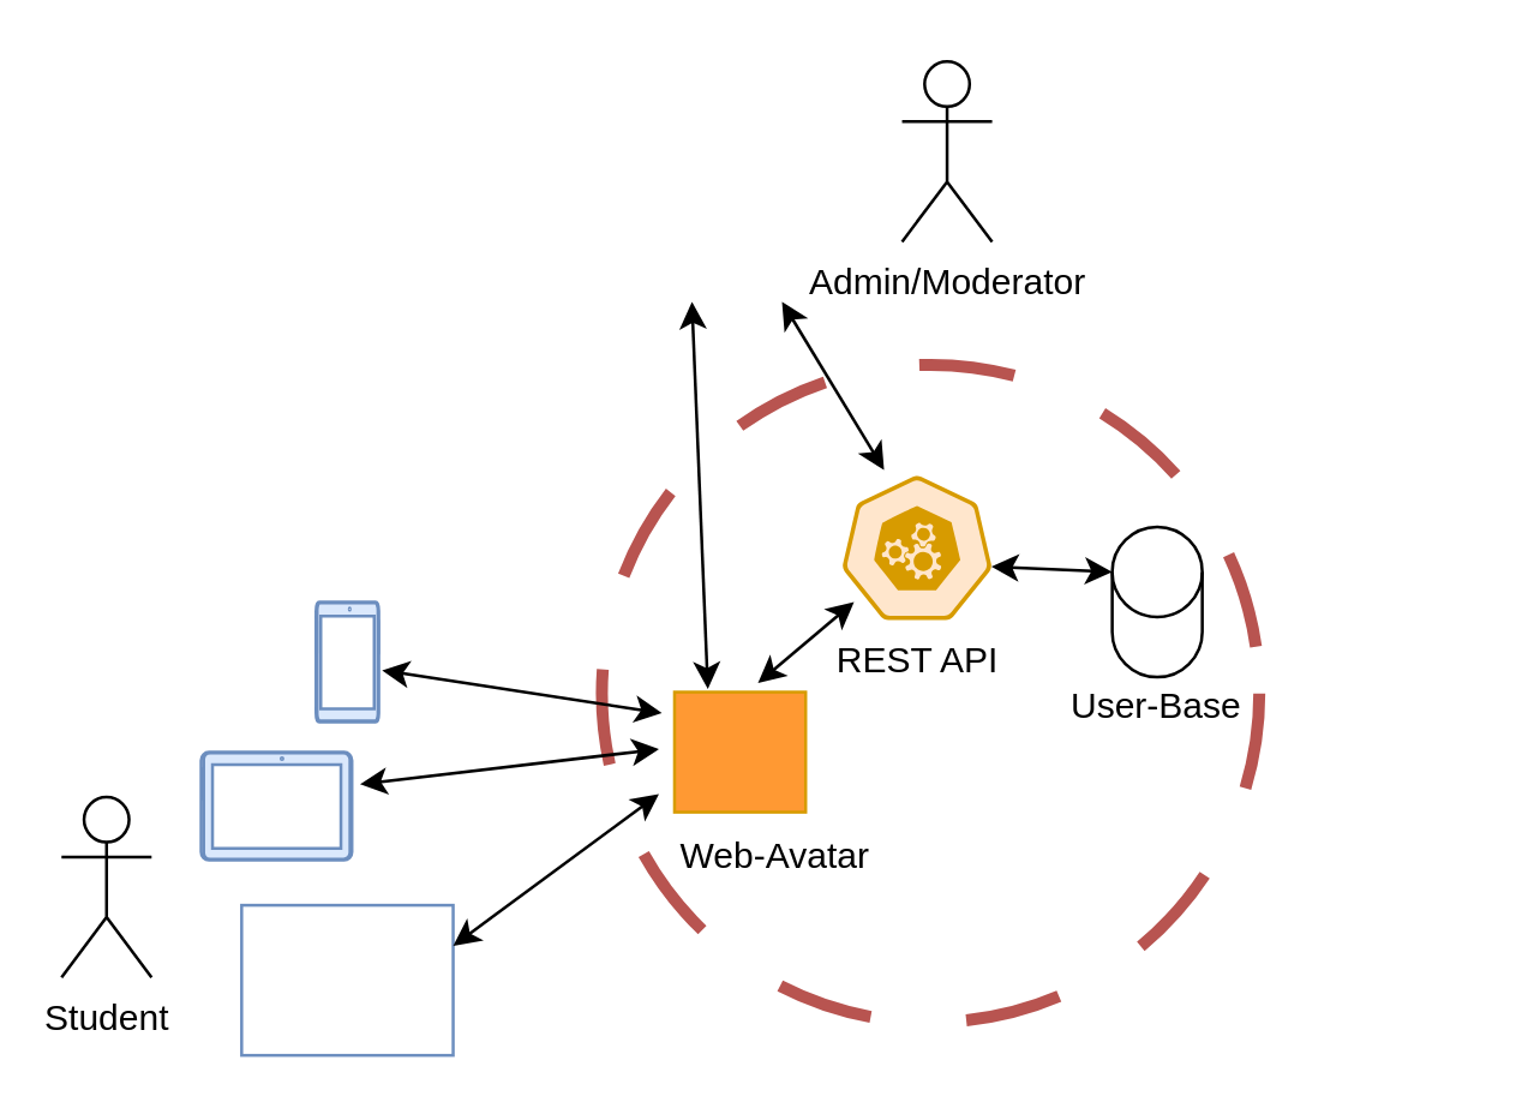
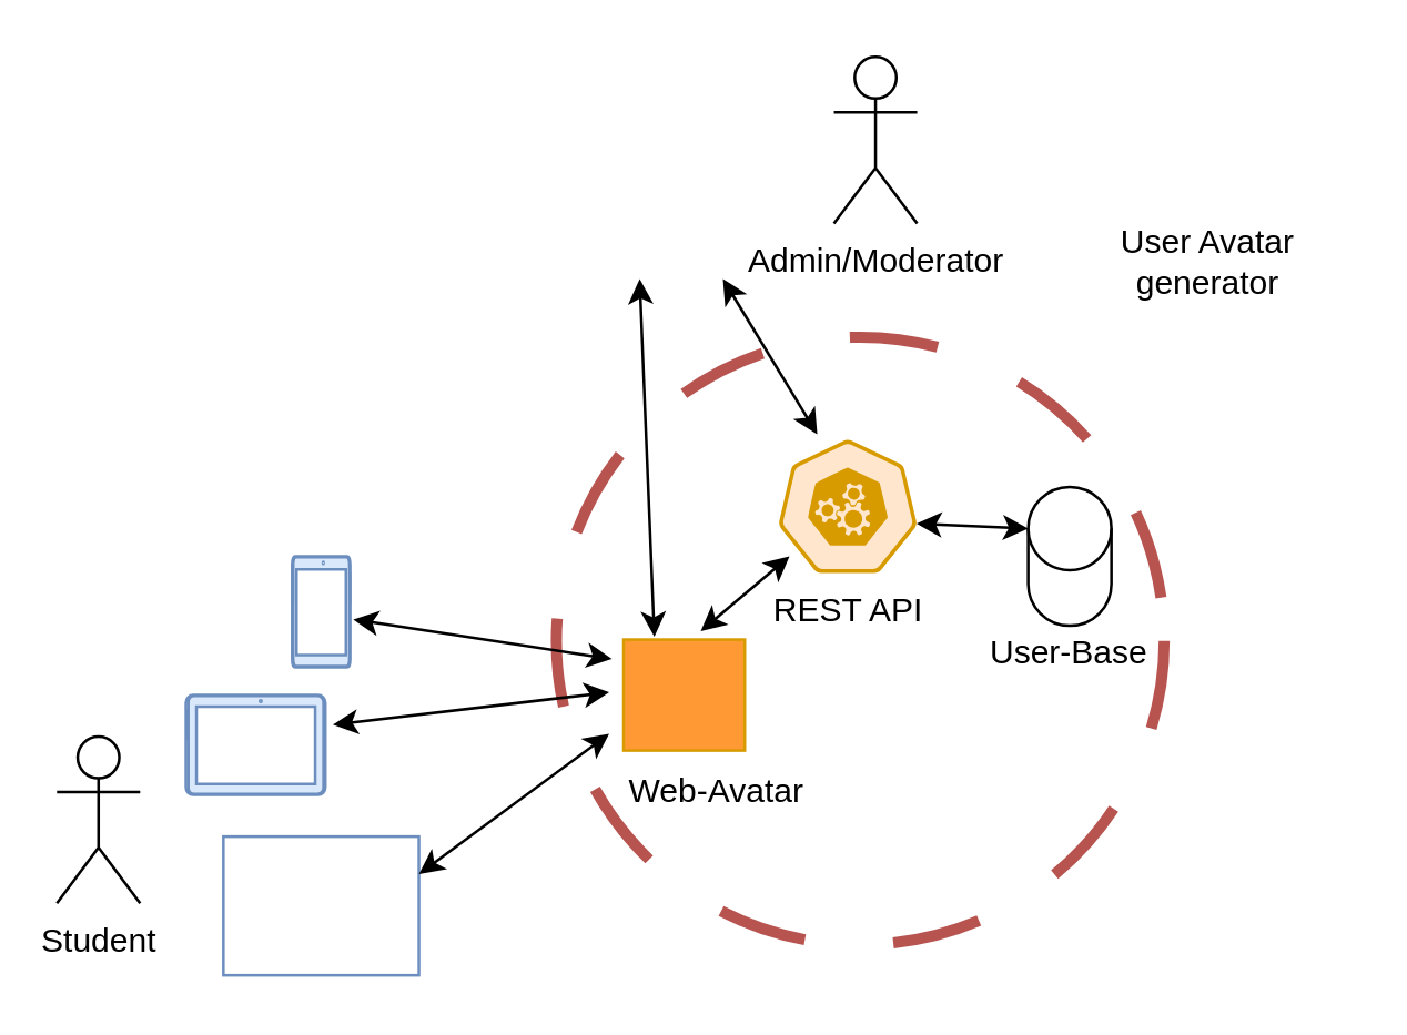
  <mxCell id="0" />
  <mxCell id="1" parent="0" />
  <mxCell id="2" value="" style="ellipse;whiteSpace=wrap;html=1;aspect=fixed;dashed=1;dashPattern=8 8;fillColor=none;strokeColor=#b85450;strokeWidth=4;" vertex="1" parent="1"><mxGeometry x="200" y="121" width="219" height="219" as="geometry" /></mxCell>
  <mxCell id="3" value="" style="shape=cylinder3;whiteSpace=wrap;html=1;boundedLbl=1;backgroundOutline=1;size=15;" vertex="1" parent="1"><mxGeometry x="370" y="175" width="30" height="50" as="geometry" /></mxCell>
  <mxCell id="4" value="REST API" style="aspect=fixed;sketch=0;html=1;dashed=0;whitespace=wrap;verticalLabelPosition=bottom;verticalAlign=top;fillColor=#ffe6cc;strokeColor=#d79b00;points=[[0.005,0.63,0],[0.1,0.2,0],[0.9,0.2,0],[0.5,0,0],[0.995,0.63,0],[0.72,0.99,0],[0.5,1,0],[0.28,0.99,0]];shape=mxgraph.kubernetes.icon2;prIcon=api" vertex="1" parent="1"><mxGeometry x="280" y="158" width="50" height="48" as="geometry" /></mxCell>
  <mxCell id="5" value="" style="group;fillColor=none;strokeColor=none;" vertex="1" connectable="0" parent="1"><mxGeometry x="200" y="230" width="90.2" height="71" as="geometry" /></mxCell>
  <mxCell id="6" value="&lt;div&gt;&lt;br&gt;&lt;/div&gt;&lt;div&gt;&lt;br&gt;&lt;/div&gt;&lt;div&gt;&lt;br&gt;&lt;/div&gt;&lt;div&gt;&lt;br&gt;&lt;/div&gt;&lt;div&gt;&lt;br&gt;&lt;/div&gt;" style="points=[];aspect=fixed;html=1;align=center;shadow=0;dashed=0;fillColor=#FF9933;strokeColor=#d79b00;shape=mxgraph.alibaba_cloud.cwh_cloud_web_hosting;" vertex="1" parent="5"><mxGeometry x="24.2" width="43.68" height="40" as="geometry" /></mxCell>
  <mxCell id="7" value="Web-Avatar" style="text;html=1;align=center;verticalAlign=middle;whiteSpace=wrap;rounded=0;" vertex="1" parent="5"><mxGeometry x="13" y="40" width="90.2" height="30" as="geometry" /></mxCell>
  <mxCell id="8" value="" style="verticalLabelPosition=bottom;verticalAlign=top;html=1;shadow=0;dashed=0;strokeWidth=1;shape=mxgraph.android.tab2;strokeColor=#6c8ebf;direction=north;fillColor=#dae8fc;" vertex="1" parent="1"><mxGeometry x="66.48" y="250" width="50.25" height="36" as="geometry" /></mxCell>
  <mxCell id="9" value="" style="verticalLabelPosition=bottom;verticalAlign=top;html=1;shadow=0;dashed=0;strokeWidth=1;shape=mxgraph.android.tab2;strokeColor=#6c8ebf;direction=north;fillColor=#dae8fc;" vertex="1" parent="1"><mxGeometry x="104.78" y="200" width="20.91" height="40" as="geometry" /></mxCell>
  <mxCell id="10" value="" style="shape=mxgraph.networks2.icon;aspect=fixed;fillColor=none;strokeColor=#6c8ebf;network2IconShadow=1;network2bgFillColor=none;network2Icon=mxgraph.networks2.pc;network2IconYOffset=-0.059;network2IconW=1.0;network2IconH=0.71;" vertex="1" parent="1"><mxGeometry x="80" y="301" width="70.46" height="50" as="geometry" /></mxCell>
  <mxCell id="11" value="User-Base" style="text;html=1;align=center;verticalAlign=middle;whiteSpace=wrap;rounded=0;" vertex="1" parent="1"><mxGeometry x="355" y="220" width="60" height="30" as="geometry" /></mxCell>
  <mxCell id="12" value="Student" style="shape=umlActor;verticalLabelPosition=bottom;verticalAlign=top;html=1;outlineConnect=0;" vertex="1" parent="1"><mxGeometry x="20" y="265" width="30" height="60" as="geometry" /></mxCell>
  <mxCell id="13" value="Admin/Moderator" style="shape=umlActor;verticalLabelPosition=bottom;verticalAlign=top;html=1;outlineConnect=0;" vertex="1" parent="1"><mxGeometry x="300" y="20" width="30" height="60" as="geometry" /></mxCell>
  <mxCell id="14" value="" style="endArrow=classic;startArrow=classic;html=1;rounded=0;" edge="1" parent="1"><mxGeometry width="50" height="50" relative="1" as="geometry"><mxPoint x="284" y="200" as="sourcePoint" /><mxPoint x="252" y="227" as="targetPoint" /></mxGeometry></mxCell>
  <mxCell id="15" value="" style="endArrow=classic;startArrow=classic;html=1;rounded=0;exitX=0.995;exitY=0.63;exitDx=0;exitDy=0;exitPerimeter=0;entryX=0;entryY=0;entryDx=0;entryDy=15;entryPerimeter=0;" edge="1" parent="1" source="4" target="3"><mxGeometry width="50" height="50" relative="1" as="geometry"><mxPoint x="298" y="210" as="sourcePoint" /><mxPoint x="270" y="250" as="targetPoint" /></mxGeometry></mxCell>
  <mxCell id="16" value="" style="endArrow=classic;startArrow=classic;html=1;rounded=0;exitX=1;exitY=0.27;exitDx=0;exitDy=0;exitPerimeter=0;" edge="1" parent="1" source="10"><mxGeometry width="50" height="50" relative="1" as="geometry"><mxPoint x="110" y="370" as="sourcePoint" /><mxPoint x="219" y="264" as="targetPoint" /></mxGeometry></mxCell>
  <mxCell id="17" value="" style="endArrow=classic;startArrow=classic;html=1;rounded=0;exitX=0.703;exitY=1.054;exitDx=0;exitDy=0;exitPerimeter=0;" edge="1" parent="1" source="8"><mxGeometry width="50" height="50" relative="1" as="geometry"><mxPoint x="190" y="375" as="sourcePoint" /><mxPoint x="219" y="249" as="targetPoint" /></mxGeometry></mxCell>
  <mxCell id="18" value="" style="endArrow=classic;startArrow=classic;html=1;rounded=0;exitX=0.431;exitY=1.053;exitDx=0;exitDy=0;exitPerimeter=0;" edge="1" parent="1" source="9"><mxGeometry width="50" height="50" relative="1" as="geometry"><mxPoint x="240" y="300" as="sourcePoint" /><mxPoint x="220" y="237" as="targetPoint" /></mxGeometry></mxCell>
  <mxCell id="19" value="" style="endArrow=classic;startArrow=classic;html=1;rounded=0;entryX=0.254;entryY=-0.026;entryDx=0;entryDy=0;entryPerimeter=0;" edge="1" parent="1" target="6"><mxGeometry width="50" height="50" relative="1" as="geometry"><mxPoint x="230" y="100" as="sourcePoint" /><mxPoint x="259" y="244" as="targetPoint" /></mxGeometry></mxCell>
  <mxCell id="20" value="" style="endArrow=classic;startArrow=classic;html=1;rounded=0;" edge="1" parent="1"><mxGeometry width="50" height="50" relative="1" as="geometry"><mxPoint x="260" y="100" as="sourcePoint" /><mxPoint x="294" y="156" as="targetPoint" /></mxGeometry></mxCell>
  <mxCell id="21" value="" style="group" vertex="1" connectable="0" parent="1"><mxGeometry x="378" y="60" width="107" height="48.81" as="geometry" /></mxCell>
  <mxCell id="22" value="" style="shape=image;verticalLabelPosition=bottom;labelBackgroundColor=default;verticalAlign=top;aspect=fixed;imageAspect=0;image=https://www.dicebear.com/logo.svg;" vertex="1" parent="21"><mxGeometry width="107" height="18.81" as="geometry" /></mxCell>
+ <mxCell id="23" value="User Avatar generator" style="text;html=1;align=center;verticalAlign=middle;whiteSpace=wrap;rounded=0;" vertex="1" parent="21"><mxGeometry x="7" y="18.81" width="100" height="30" as="geometry" /></mxCell>
